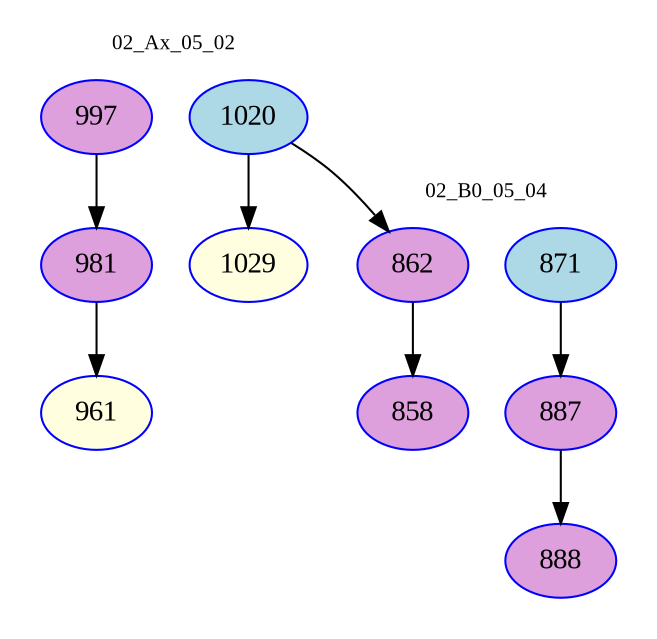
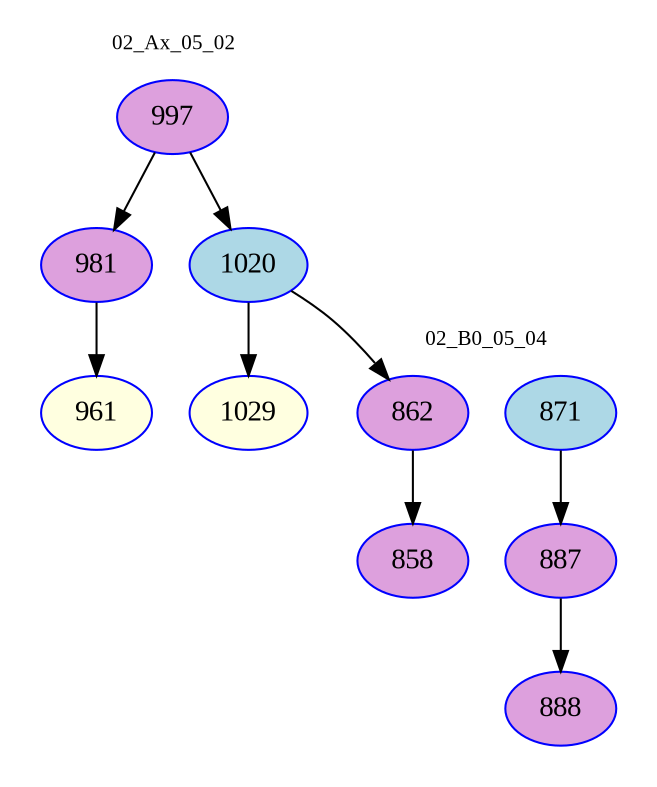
  digraph {
    fontname="Liberation Serif"
    node [color=blue fillcolor=plum fontname="Liberation Serif" style=filled]
    edge [color=black fontname="Liberation Serif"]
    n1 [label=997]
    n2 [label=981]
    n3 [fillcolor=lightblue label=1020]
    n4 [fillcolor=lightyellow label=961]
    n5 [fillcolor=lightyellow label=1029]
    n6 [fillcolor=lightblue label=871]
    n7 [label=862]
    n8 [label=887]
    n9 [label=858]
    n10 [label=888]
    subgraph cluster_1 {
      color=white
      fontsize=10
      label="02_Ax_05_02"
      n1
      n2
      n3
      n4
      n5
    }
    subgraph cluster_2 {
      color=white
      fontsize=10
      label="02_B0_05_04"
      n6
      n7
      n8
      n9
      n10
    }
    n1 -> n2
+   n1 -> n3
    n2 -> n4
    n3 -> n5
    n3 -> n7
    n6 -> n8
    n7 -> n9
    n8 -> n10
  }
